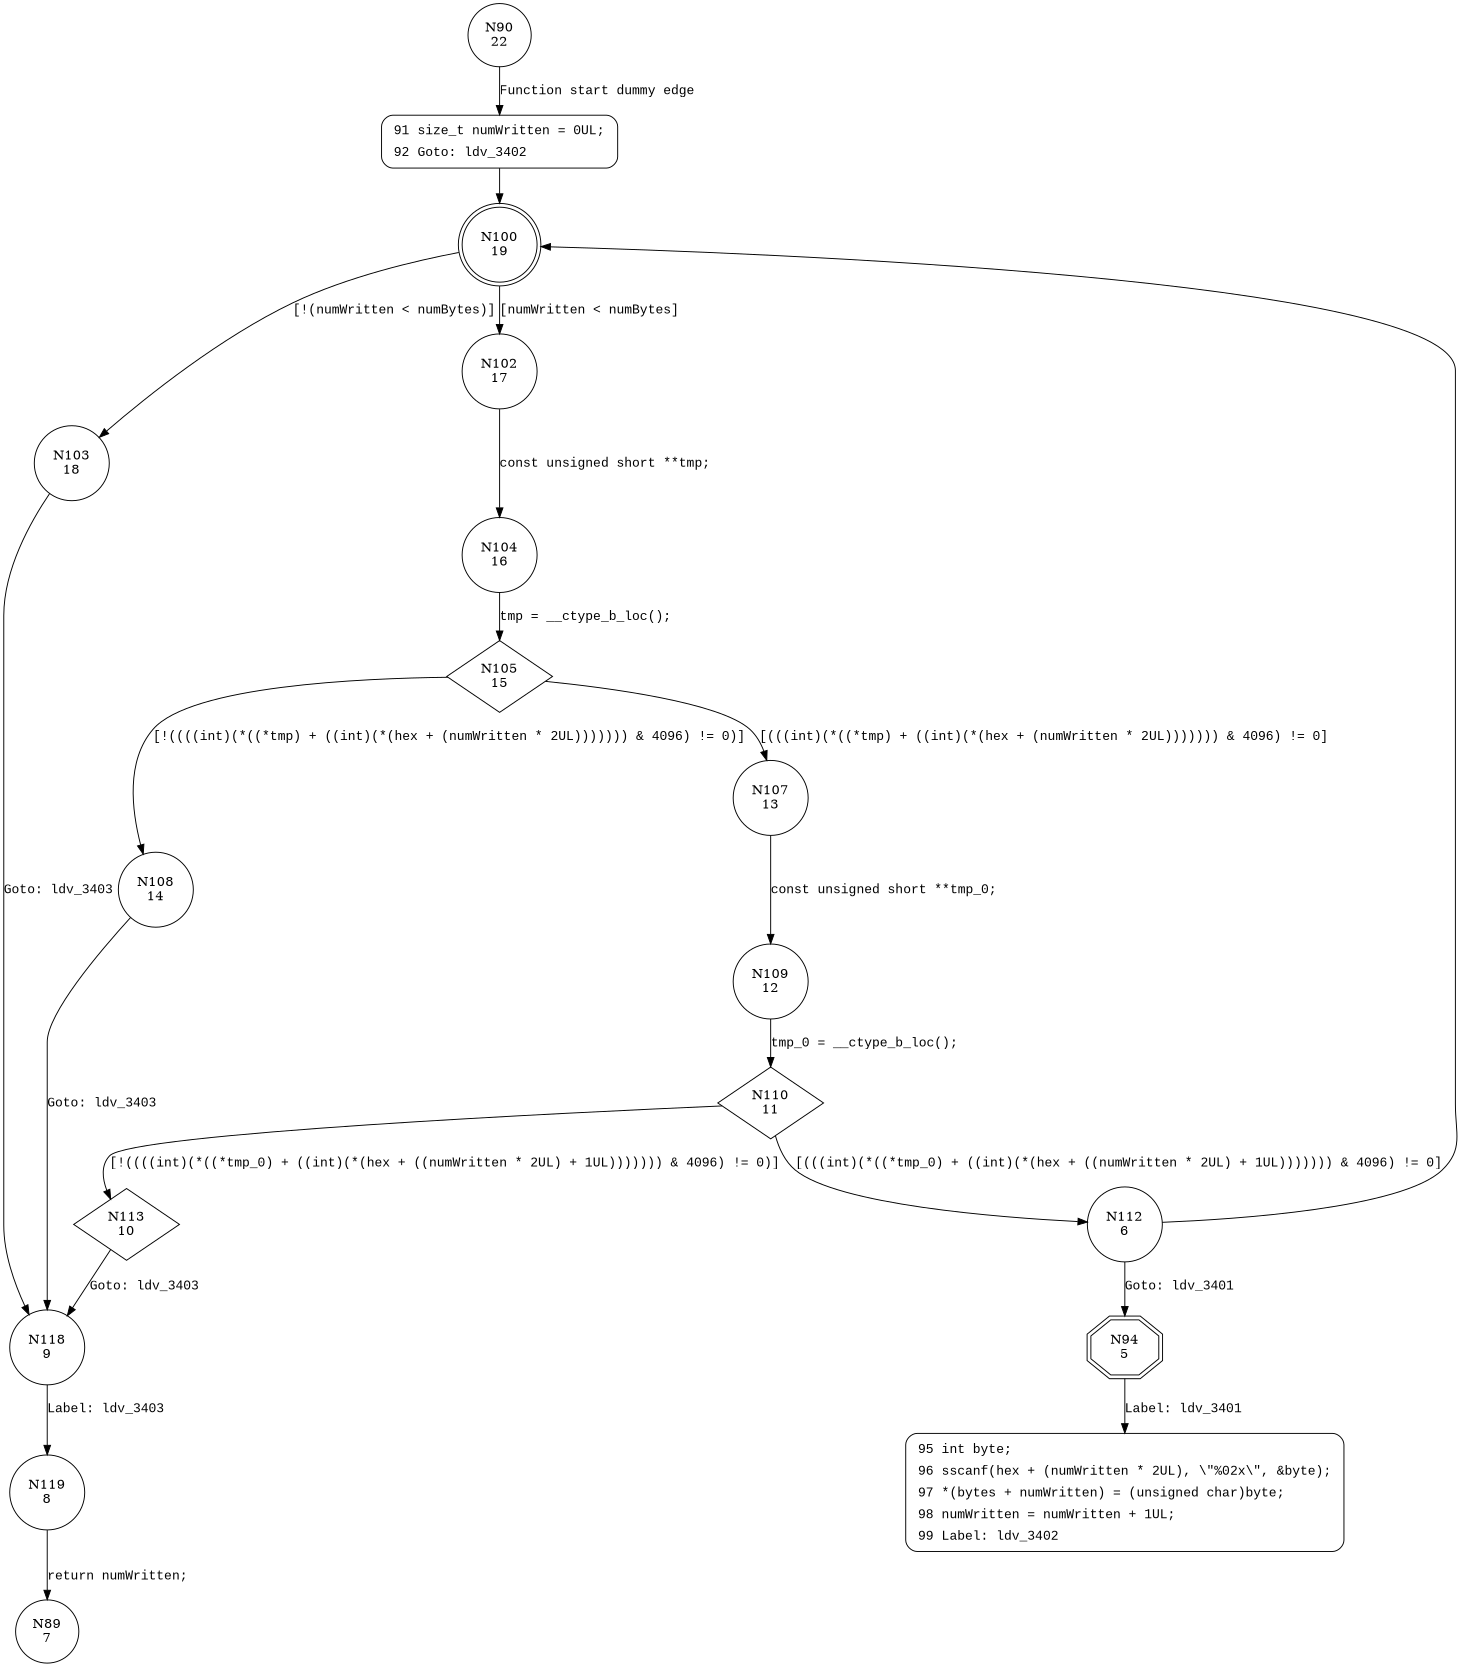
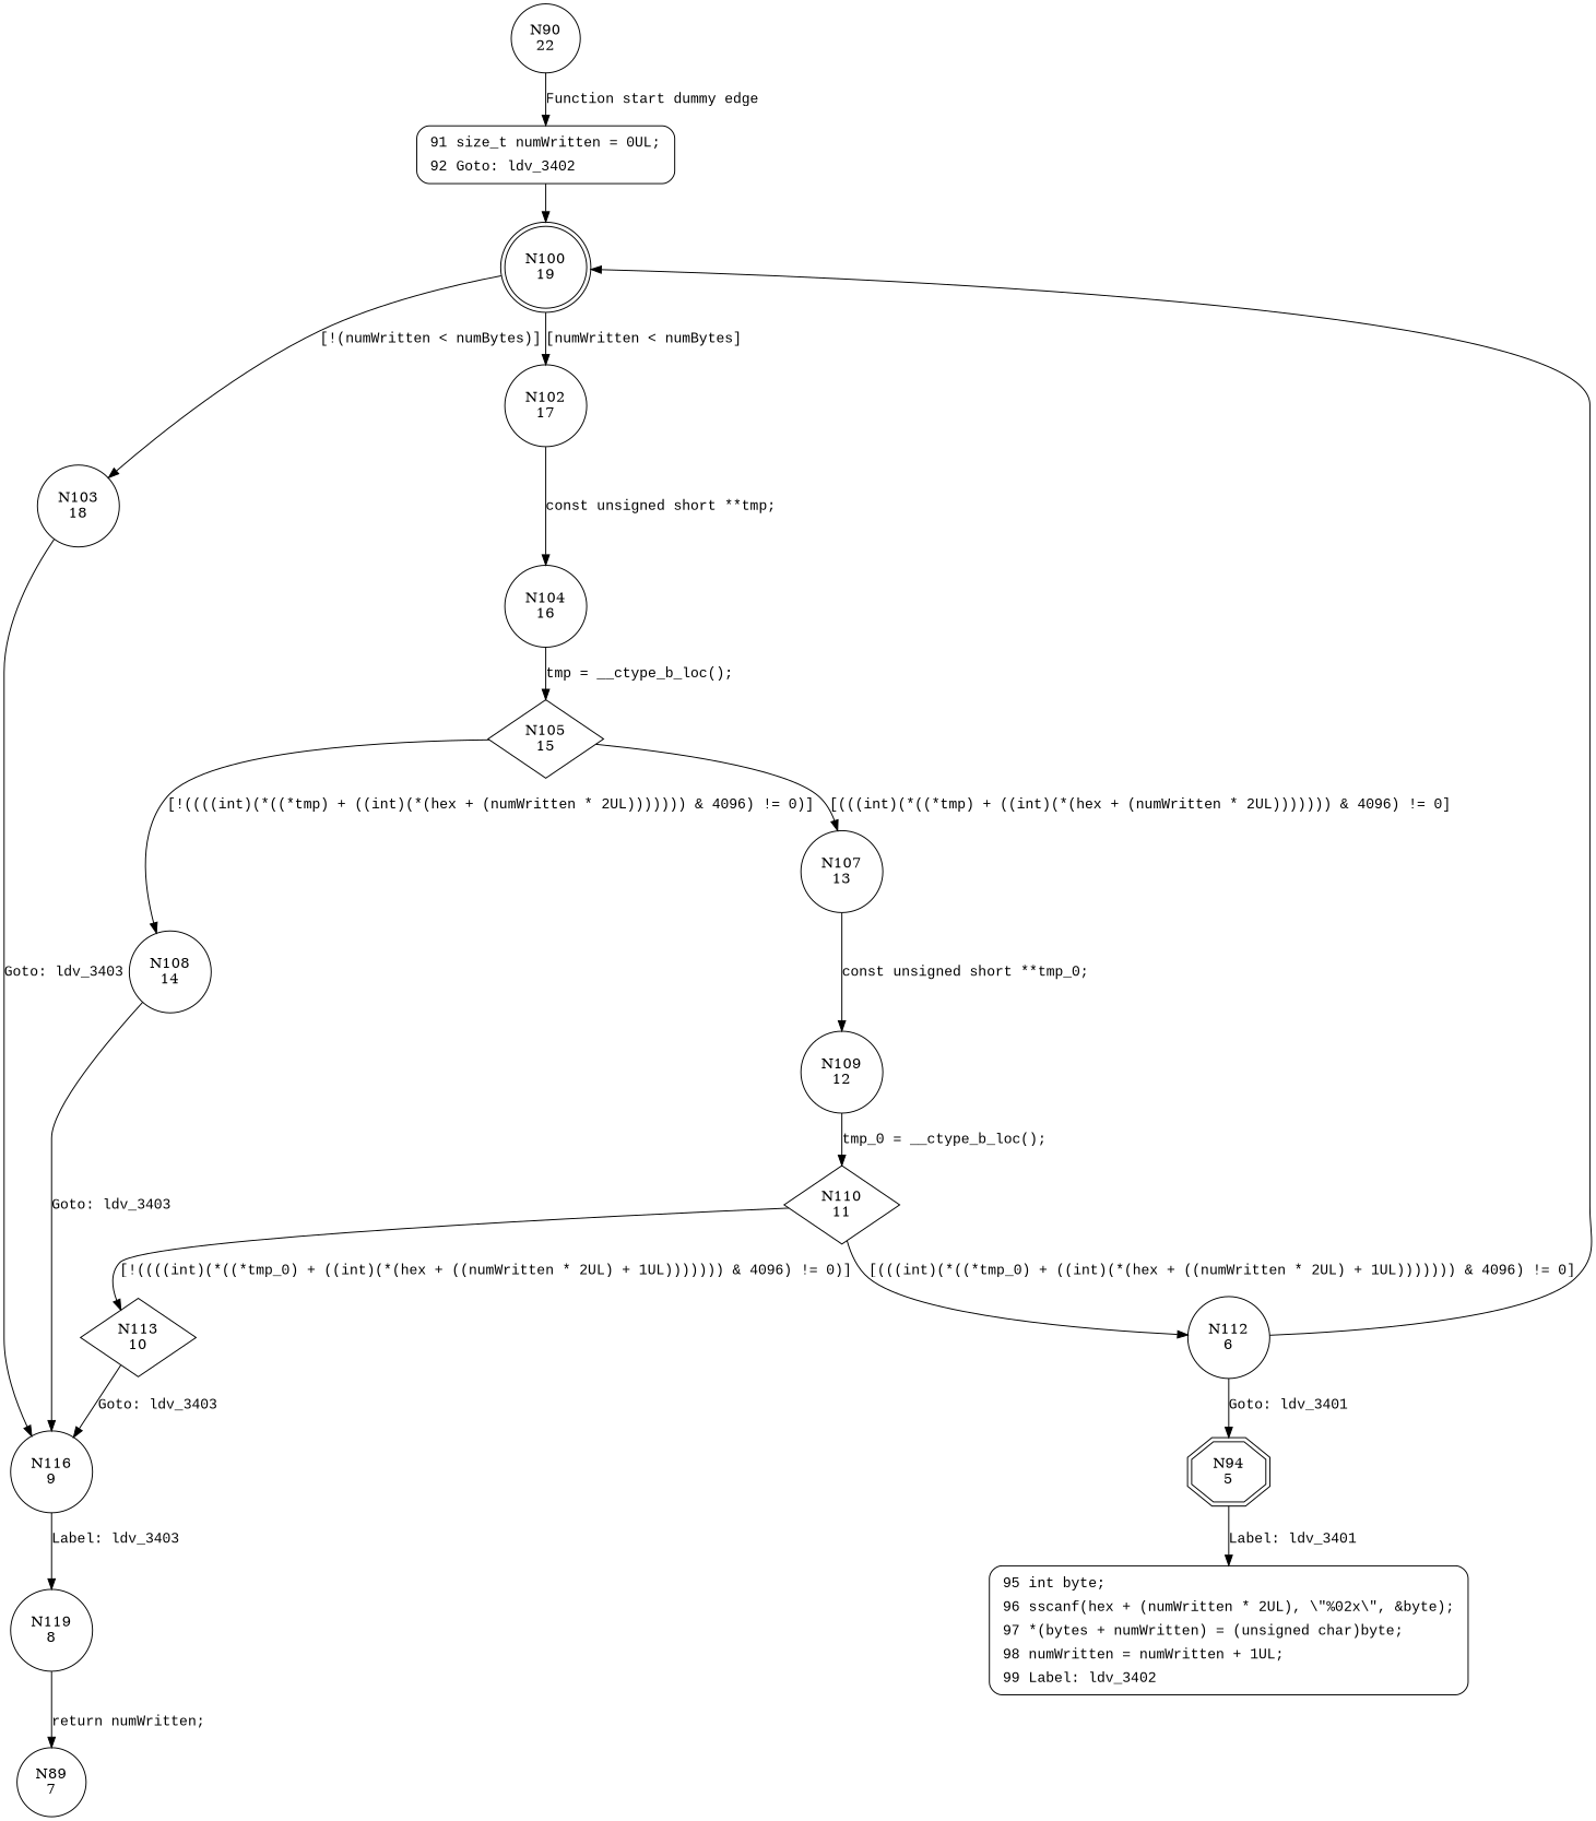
  digraph {
    node [shape=circle]
    edge [fontname="Courier New"]
    n1 [label="N90\n22"]
    n2 [fillcolor=white fontname="Courier New" label=<<table border="0" cellborder="0" cellpadding="3" bgcolor="white"><tr><td align="right">91</td><td align="left">size_t numWritten = 0UL;</td></tr><tr><td align="right">92</td><td align="left">Goto: ldv_3402</td></tr></table>> penwidth=1 shape=Mrecord style="filled,bold"]
    n3 [label="N100\n19" shape=doublecircle]
    n4 [label="N102\n17"]
    n5 [label="N103\n18"]
    n6 [label="N104\n16"]
-   n7 [label="N118\n9"]
+   n7 [label="N116\n9"]
    n8 [label="N105\n15" shape=diamond]
    n9 [label="N119\n8"]
    n10 [label="N89\n7"]
    n11 [label="N107\n13"]
    n12 [label="N108\n14"]
    n13 [label="N109\n12"]
    n14 [label="N110\n11" shape=diamond]
    n15 [label="N112\n6"]
    n16 [label="N113\n10" shape=diamond]
    n17 [label="N94\n5" shape=doubleoctagon]
    n18 [fillcolor=white fontname="Courier New" label=<<table border="0" cellborder="0" cellpadding="3" bgcolor="white"><tr><td align="right">95</td><td align="left">int byte;</td></tr><tr><td align="right">96</td><td align="left">sscanf(hex + (numWritten * 2UL), \&quot;%02x\&quot;, &amp;byte);</td></tr><tr><td align="right">97</td><td align="left">*(bytes + numWritten) = (unsigned char)byte;</td></tr><tr><td align="right">98</td><td align="left">numWritten = numWritten + 1UL;</td></tr><tr><td align="right">99</td><td align="left">Label: ldv_3402</td></tr></table>> penwidth=1 shape=Mrecord style="filled,bold"]
    n1 -> n2 [label="Function start dummy edge"]
    n2 -> n3 [fontname=""]
    n3 -> n4 [label="[numWritten < numBytes]"]
    n3 -> n5 [label="[!(numWritten < numBytes)]"]
    n4 -> n6 [label="const unsigned short **tmp;"]
    n5 -> n7 [label="Goto: ldv_3403"]
    n6 -> n8 [label="tmp = __ctype_b_loc();"]
    n7 -> n9 [label="Label: ldv_3403"]
    n8 -> n11 [label="[(((int)(*((*tmp) + ((int)(*(hex + (numWritten * 2UL))))))) & 4096) != 0]"]
    n8 -> n12 [label="[!((((int)(*((*tmp) + ((int)(*(hex + (numWritten * 2UL))))))) & 4096) != 0)]"]
    n9 -> n10 [label="return numWritten;"]
    n11 -> n13 [label="const unsigned short **tmp_0;"]
    n12 -> n7 [label="Goto: ldv_3403"]
    n13 -> n14 [label="tmp_0 = __ctype_b_loc();"]
    n14 -> n15 [label="[(((int)(*((*tmp_0) + ((int)(*(hex + ((numWritten * 2UL) + 1UL))))))) & 4096) != 0]"]
    n14 -> n16 [label="[!((((int)(*((*tmp_0) + ((int)(*(hex + ((numWritten * 2UL) + 1UL))))))) & 4096) != 0)]"]
    n15 -> n3 [fontname=""]
    n15 -> n17 [label="Goto: ldv_3401"]
    n16 -> n7 [label="Goto: ldv_3403"]
    n17 -> n18 [label="Label: ldv_3401"]
  }
